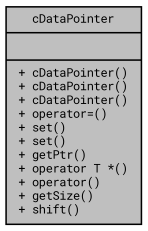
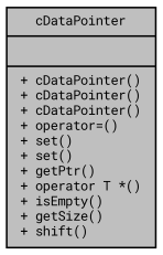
  digraph {
    fontname="Roboto Mono"
-   n1 [color=black fillcolor=grey75 fontcolor=black fontname="Roboto Mono" fontsize=8 height=0.2 label="{cDataPointer\n||+ cDataPointer()\l+ cDataPointer()\l+ cDataPointer()\l+ operator=()\l+ set()\l+ set()\l+ getPtr()\l+ operator T *()\l+ operator()\l+ getSize()\l+ shift()\l}" shape=record style=filled width=0.4]
+   n1 [color=black fillcolor=grey75 fontcolor=black fontname="Roboto Mono" fontsize=8 height=0.2 label="{cDataPointer\n||+ cDataPointer()\l+ cDataPointer()\l+ cDataPointer()\l+ operator=()\l+ set()\l+ set()\l+ getPtr()\l+ operator T *()\l+ isEmpty()\l+ getSize()\l+ shift()\l}" shape=record style=filled width=0.4]
  }
